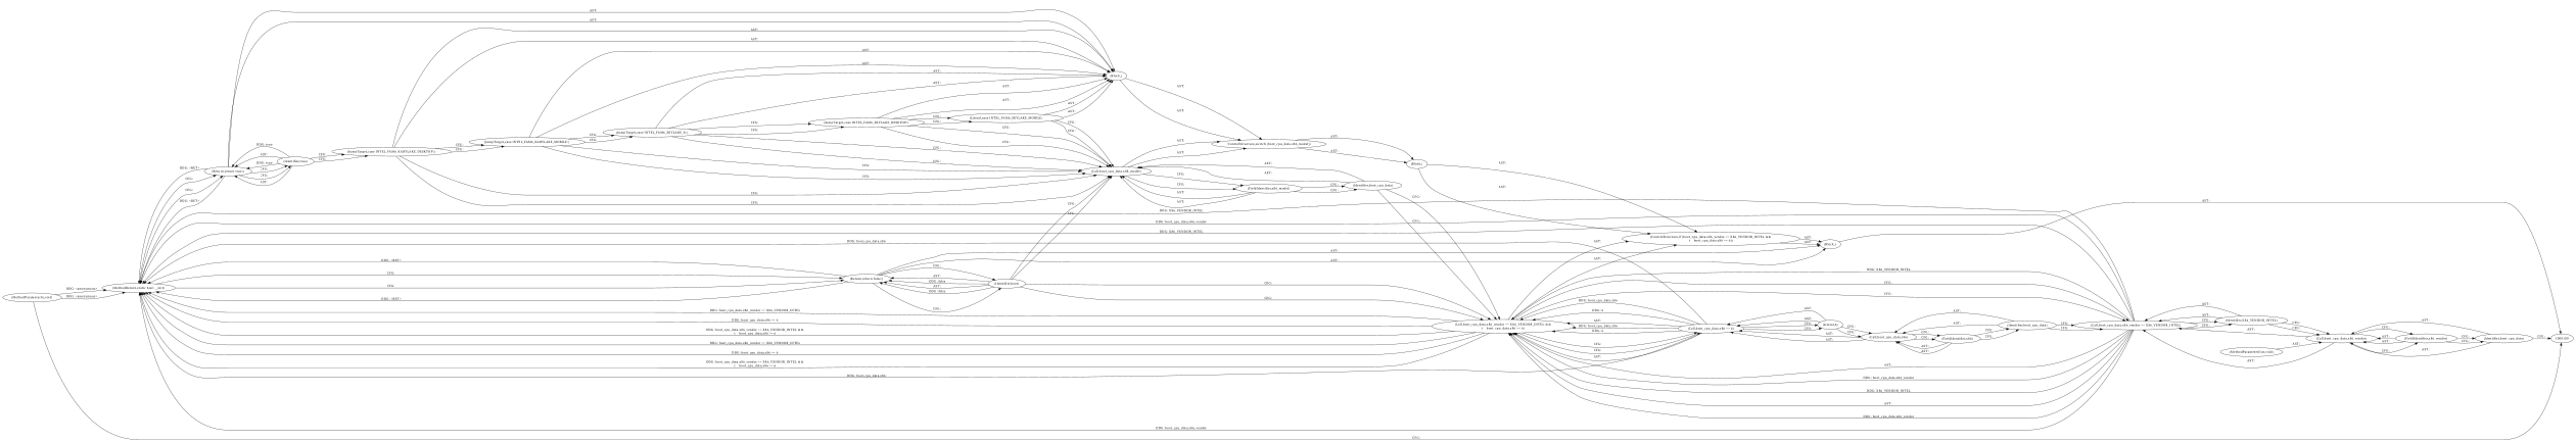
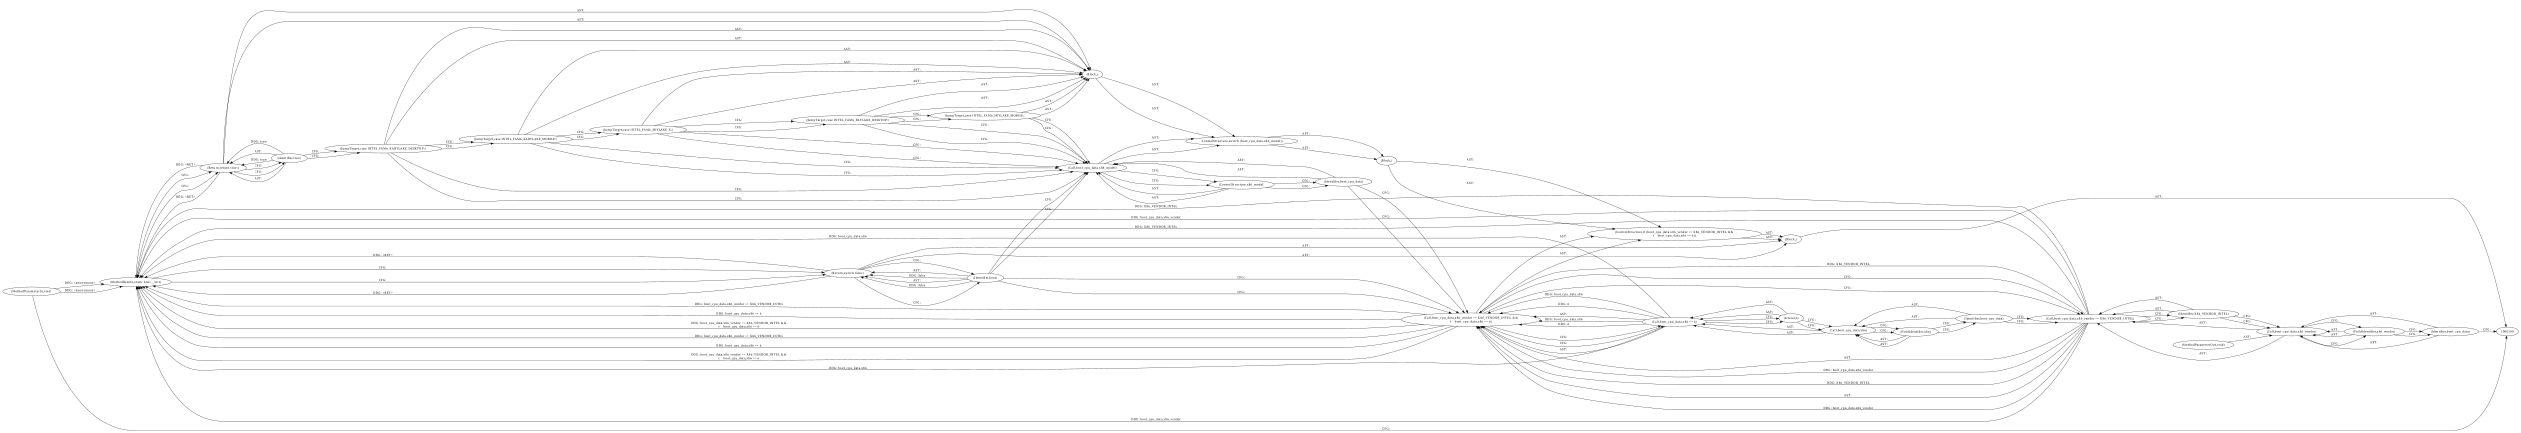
  digraph {
    fontname="PT Serif"
    rankdir=LR
    node [fontname="PT Serif"]
    edge [fontname="PT Serif"]
    n1 [label="(MethodReturn,static bool __init)"]
    n2 [label="(Return,return true;)"]
-   n3 [label="(Return,return false;)"]
+   n3 [label="(Return,switch false;)"]
    n4 [label="(Block,)"]
    n5 [label="(Identifier,true)"]
    n6 [label="(Identifier,boot)"]
    n7 [label="(Block,)"]
    n8 [label="(MethodParameterIn,void)"]
    1000100
    n10 [label="(MethodParameterOut,void)"]
    n11 [label="(Call,boot_cpu_data.x86_vendor)"]
    n12 [label="(JumpTarget,case INTEL_FAM6_KABYLAKE_DESKTOP:)"]
    n13 [label="(Call,boot_cpu_data.x88_model)"]
    n14 [label="(JumpTarget,case INTEL_FAM6_KABYLAKE_MOBILE:)"]
    n15 [label="(ControlStructure,switch (boot_cpu_data.x86_model))"]
-   n16 [label="(FieldIdentifier,x86_model)"]
+   n16 [label="(ControlStructure,x86_model)"]
    n17 [label="(JumpTarget,case INTEL_FAM6_SKYLAKE_X:)"]
    n18 [label="(Call,boot_cpu_data.x86_vendor == X86_VENDOR_INTEL &&\n\t    boot_cpu_data.x86 == 6)"]
    n19 [label="(ControlStructure,if (boot_cpu_data.x86_vendor == X86_VENDOR_INTEL &&\n\t    boot_cpu_data.x86 == 6))"]
    n20 [label="(Call,boot_cpu_data.x86_vendor == X86_VENDOR_INTEL)"]
    n21 [label="(Call,boot_cpu_data.x86 == 6)"]
    n22 [label="(FieldIdentifier,x86_vendor)"]
    n23 [label="(Identifier,boot_cpu_data)"]
    n24 [label="(Identifier,X84_VENDOR_INTEL)"]
    n25 [label="(Literal,6)"]
    n26 [label="(FieldIdentifier,x86)"]
-   n27 [label="(Call,boot_cpu_data.x86)"]
+   n27 [label="(Call,bool_cpu_data.x86)"]
    n28 [label="(Identifier,boot_cpu_data)"]
    n29 [label="(Block,)"]
    n30 [label="(Identifier,boot_cpu_data)"]
-   n31 [label="(Literal,case INTEL_FAM6_SKYLAKE_MOBILE:)"]
+   n31 [label="(JumpTarget,case INTEL_FAM6_SKYLAKE_MOBILE:)"]
    n32 [label="(JumpTarget,case INTEL_FAM6_SKYLAKE_DESKTOP:)"]
    n1 -> n2 [label="CFG: "]
    n1 -> n2 [label="CFG: "]
    n1 -> n3 [label="CFG: "]
    n1 -> n3 [label="CFG: "]
    n2 -> n1 [label="DDG: <RET>"]
    n2 -> n1 [label="DDG: <RET>"]
    n2 -> n4 [label="AST: "]
    n2 -> n4 [label="AST: "]
    n2 -> n5 [label="CFG: "]
    n2 -> n5 [label="CFG: "]
    n3 -> n1 [label="DDG: <RET>"]
    n3 -> n1 [label="DDG: <RET>"]
    n3 -> n6 [label="CFG: "]
    n3 -> n6 [label="CFG: "]
    n3 -> n7 [label="AST: "]
    n3 -> n7 [label="AST: "]
    n4 -> n15 [label="AST: "]
    n4 -> n15 [label="AST: "]
    n5 -> n2 [label="AST: "]
    n5 -> n2 [label="DDG: true"]
    n5 -> n2 [label="AST: "]
    n5 -> n2 [label="DDG: true"]
    n5 -> n12 [label="CFG: "]
    n5 -> n12 [label="CFG: "]
    n6 -> n3 [label="AST: "]
    n6 -> n3 [label="DDG: false"]
    n6 -> n3 [label="AST: "]
    n6 -> n3 [label="DDG: false"]
    n6 -> n13 [label="CFG: "]
    n6 -> n13 [label="CFG: "]
    n6 -> n18 [label="CFG: "]
    n6 -> n18 [label="CFG: "]
    n7 -> 1000100 [label="AST: "]
    n8 -> n1 [label="DDG: <anonymous>"]
    n8 -> n1 [label="DDG: <anonymous>"]
    n8 -> 1000100 [label="CFG: "]
    n10 -> n11 [label="AST: "]
    n11 -> n20 [label="AST: "]
    n11 -> n20 [label="AST: "]
    n11 -> n22 [label="CFG: "]
    n11 -> n22 [label="CFG: "]
    n12 -> n4 [label="AST: "]
    n12 -> n4 [label="AST: "]
    n12 -> n13 [label="CFG: "]
    n12 -> n13 [label="CFG: "]
    n12 -> n14 [label="CFG: "]
    n12 -> n14 [label="CFG: "]
    n13 -> n15 [label="AST: "]
    n13 -> n15 [label="AST: "]
    n13 -> n16 [label="CFG: "]
    n13 -> n16 [label="CFG: "]
    n14 -> n4 [label="AST: "]
    n14 -> n4 [label="AST: "]
    n14 -> n13 [label="CFG: "]
    n14 -> n13 [label="CFG: "]
    n14 -> n17 [label="CFG: "]
    n14 -> n17 [label="CFG: "]
    n15 -> n29 [label="AST: "]
    n15 -> n29 [label="AST: "]
    n16 -> n13 [label="AST: "]
    n16 -> n13 [label="AST: "]
    n16 -> n30 [label="CFG: "]
    n16 -> n30 [label="CFG: "]
    n17 -> n4 [label="AST: "]
    n17 -> n4 [label="AST: "]
    n17 -> n13 [label="CFG: "]
    n17 -> n13 [label="CFG: "]
    n17 -> n32 [label="CFG: "]
    n17 -> n32 [label="CFG: "]
    n18 -> n1 [label="DDG: boot_cpu_data.x86_vendor == X86_VENDOR_INTEL &&\n\t    boot_cpu_data.x86 == 6"]
    n18 -> n1 [label="DDG: boot_cpu_data.x86_vendor == X86_VENDOR_INTEL"]
    n18 -> n1 [label="DDG: boot_cpu_data.x86 == 6"]
    n18 -> n1 [label="DDG: boot_cpu_data.x86_vendor == X86_VENDOR_INTEL &&\n\t    boot_cpu_data.x86 == 6"]
    n18 -> n1 [label="DDG: boot_cpu_data.x86_vendor == X86_VENDOR_INTEL"]
    n18 -> n1 [label="DDG: boot_cpu_data.x86 == 6"]
    n18 -> n19 [label="AST: "]
    n18 -> n19 [label="AST: "]
    n18 -> n20 [label="CFG: "]
    n18 -> n20 [label="CFG: "]
    n18 -> n21 [label="CFG: "]
    n18 -> n21 [label="CFG: "]
    n19 -> n7 [label="AST: "]
    n19 -> n7 [label="AST: "]
    n20 -> n1 [label="DDG: boot_cpu_data.x86_vendor"]
    n20 -> n1 [label="DDG: X86_VENDOR_INTEL"]
    n20 -> n1 [label="DDG: boot_cpu_data.x86_vendor"]
    n20 -> n1 [label="DDG: X86_VENDOR_INTEL"]
    n20 -> n18 [label="AST: "]
    n20 -> n18 [label="DDG: boot_cpu_data.x86_vendor"]
    n20 -> n18 [label="DDG: X86_VENDOR_INTEL"]
    n20 -> n18 [label="AST: "]
    n20 -> n18 [label="DDG: boot_cpu_data.x86_vendor"]
    n20 -> n18 [label="DDG: X86_VENDOR_INTEL"]
    n20 -> n24 [label="CFG: "]
    n20 -> n24 [label="CFG: "]
    n21 -> n1 [label="DDG: boot_cpu_data.x86"]
    n21 -> n1 [label="DDG: boot_cpu_data.x86"]
    n21 -> n18 [label="AST: "]
    n21 -> n18 [label="DDG: boot_cpu_data.x86"]
    n21 -> n18 [label="DDG: 6"]
    n21 -> n18 [label="AST: "]
    n21 -> n18 [label="DDG: boot_cpu_data.x86"]
    n21 -> n18 [label="DDG: 6"]
    n21 -> n25 [label="CFG: "]
    n21 -> n25 [label="CFG: "]
    n22 -> n11 [label="AST: "]
    n22 -> n11 [label="AST: "]
    n22 -> n23 [label="CFG: "]
    n22 -> n23 [label="CFG: "]
    n23 -> 1000100 [label="CFG: "]
    n23 -> n11 [label="AST: "]
    n23 -> n11 [label="AST: "]
    n24 -> n11 [label="CFG: "]
    n24 -> n11 [label="CFG: "]
    n24 -> n20 [label="AST: "]
    n24 -> n20 [label="AST: "]
    n25 -> n21 [label="AST: "]
    n25 -> n21 [label="AST: "]
    n25 -> n27 [label="CFG: "]
    n25 -> n27 [label="CFG: "]
    n26 -> n27 [label="AST: "]
    n26 -> n27 [label="AST: "]
    n26 -> n28 [label="CFG: "]
    n26 -> n28 [label="CFG: "]
    n27 -> n21 [label="AST: "]
    n27 -> n21 [label="AST: "]
    n27 -> n26 [label="CFG: "]
    n27 -> n26 [label="CFG: "]
    n28 -> n20 [label="CFG: "]
    n28 -> n20 [label="CFG: "]
    n28 -> n27 [label="AST: "]
    n28 -> n27 [label="AST: "]
    n29 -> n19 [label="AST: "]
    n29 -> n19 [label="AST: "]
    n30 -> n13 [label="AST: "]
    n30 -> n13 [label="AST: "]
    n30 -> n18 [label="CFG: "]
    n30 -> n18 [label="CFG: "]
    n31 -> n4 [label="AST: "]
    n31 -> n4 [label="AST: "]
    n31 -> n13 [label="CFG: "]
    n31 -> n13 [label="CFG: "]
    n32 -> n4 [label="AST: "]
    n32 -> n4 [label="AST: "]
    n32 -> n13 [label="CFG: "]
    n32 -> n13 [label="CFG: "]
    n32 -> n31 [label="CFG: "]
    n32 -> n31 [label="CFG: "]
  }
